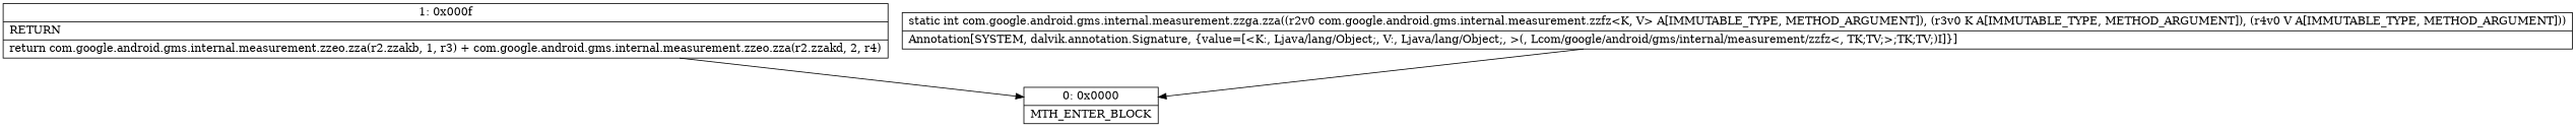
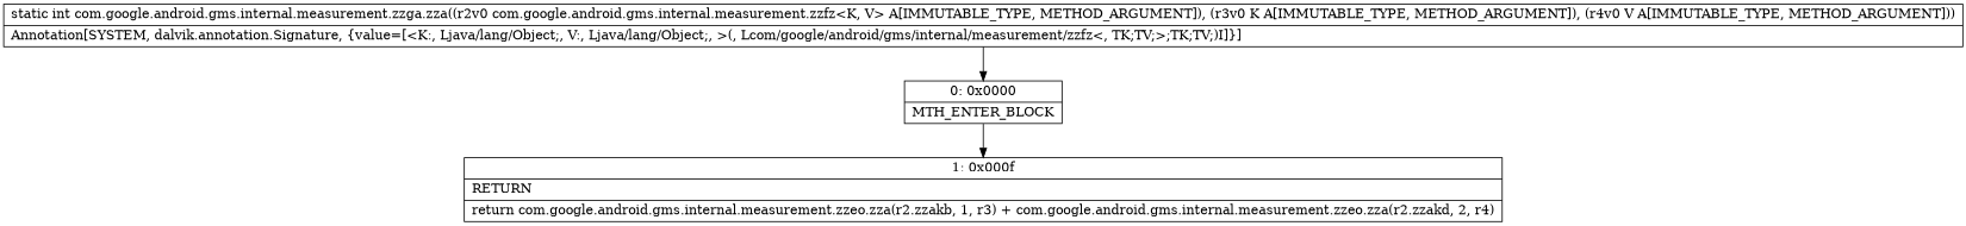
  digraph {
    node [shape=record]
    n1 [label="{0\:\ 0x0000|MTH_ENTER_BLOCK\l}"]
    n2 [label="{1\:\ 0x000f|RETURN\l|return com.google.android.gms.internal.measurement.zzeo.zza(r2.zzakb, 1, r3) + com.google.android.gms.internal.measurement.zzeo.zza(r2.zzakd, 2, r4)\l}"]
    n3 [label="{static int com.google.android.gms.internal.measurement.zzga.zza((r2v0 com.google.android.gms.internal.measurement.zzfz\<K, V\> A[IMMUTABLE_TYPE, METHOD_ARGUMENT]), (r3v0 K A[IMMUTABLE_TYPE, METHOD_ARGUMENT]), (r4v0 V A[IMMUTABLE_TYPE, METHOD_ARGUMENT]))  | Annotation[SYSTEM, dalvik.annotation.Signature, \{value=[\<K:, Ljava\/lang\/Object;, V:, Ljava\/lang\/Object;, \>(, Lcom\/google\/android\/gms\/internal\/measurement\/zzfz\<, TK;TV;\>;TK;TV;)I]\}]\l}"]
-   n2 -> n1
+   n1 -> n2
    n3 -> n1
  }
